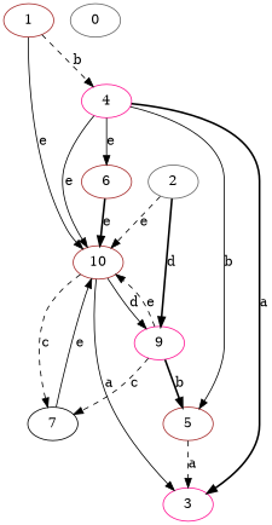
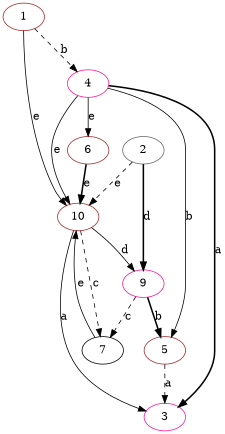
  strict digraph {
    node [color=brown]
    edge [style=solid]
    4 [color=deeppink]
    3 [color=deeppink]
    5
    6
    10
    7 [color=black]
    9 [color=deeppink]
-   0 [color=gray40]
    1
    2 [color=gray40]
    4 -> 3 [label=a style=bold]
    4 -> 5 [label=b]
    4 -> 6 [label=e]
    4 -> 10 [label=e]
    5 -> 3 [label=a style=dashed]
    6 -> 10 [label=e style=bold]
    10 -> 3 [label=a]
    10 -> 7 [label=c style=dashed]
    10 -> 9 [label=d]
    7 -> 10 [label=e]
    9 -> 5 [label=b style=bold]
-   9 -> 10 [label=e style=dashed]
    9 -> 7 [label=c style=dashed]
    1 -> 4 [label=b style=dashed]
    1 -> 10 [label=e]
    2 -> 10 [label=e style=dashed]
    2 -> 9 [label=d style=bold]
  }
